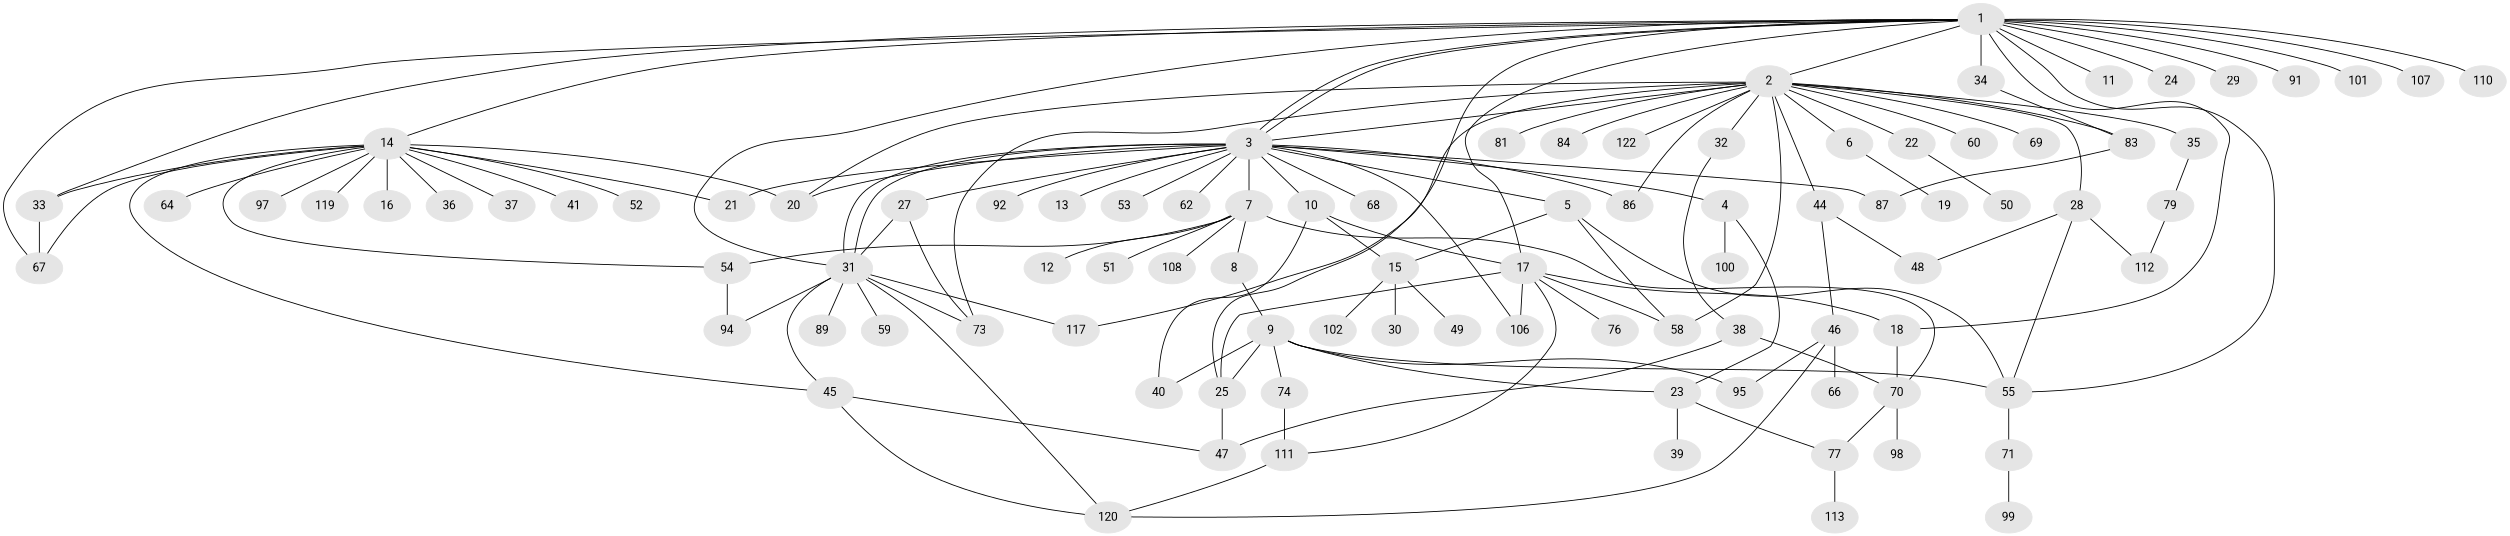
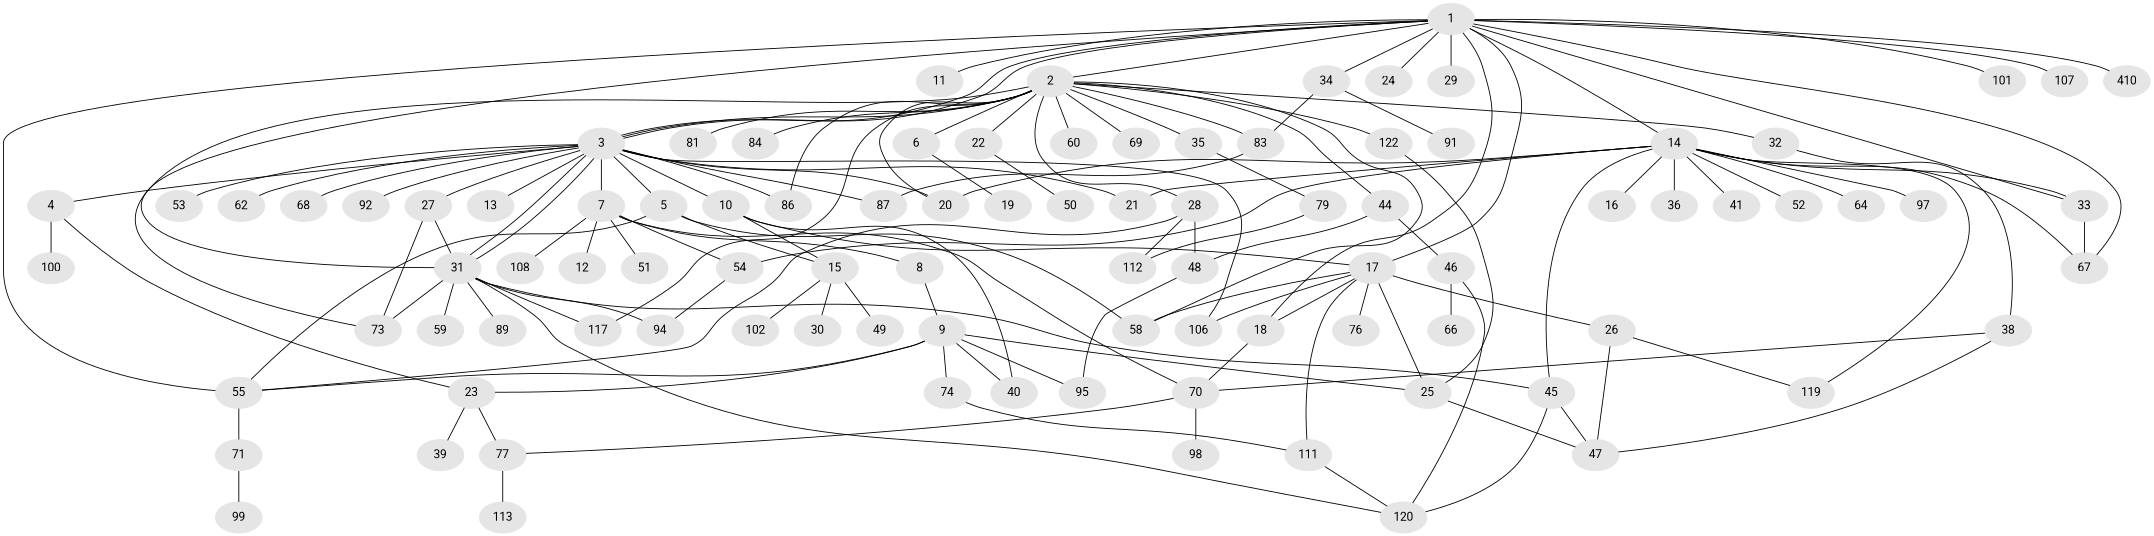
  graph {
    fontname=Roboto
    node [color=gray90 fontname=Roboto style=filled]
    edge [fontname=Roboto]
    1 [super="+61"]
    2 [super="+104"]
    3 [super="+42"]
    11
    14 [super="+78"]
    17 [super="+103"]
    18
    24
    25 [super="+72"]
    29
    31 [super="+80"]
    33
    34
    55 [super="+57"]
    67
    91
    101
    107
-   110
+   110 [label=410]
    6
    20 [super="+56"]
    22
    28 [super="+109"]
    32
    35
    44 [super="+90"]
    58
    60
    69
    73 [super="+123"]
    81
    83
    84
    86
    117
    122
    4
    5 [super="+65"]
    7 [super="+85"]
    10 [super="+43"]
    13
    21
    27 [super="+96"]
    53
    62
    68
    87
    92
    106
    54 [super="+88"]
    16
    36
-   37
    41
    45 [super="+75"]
    52
    64
    97
    119
+   26 [super="+115"]
    76
    111
    70 [super="+105"]
    47 [super="+116"]
    59
    89
    94
    120
    71
    19
    50
    48
    112
    38
    79
    46
    23 [super="+63"]
    100
    15 [super="+114"]
    8
    12
    51
    108
    40 [super="+93"]
    39
    77
    30
    49 [super="+82"]
    102
    9 [super="+118"]
    98
    74
    95
    113
    66 [super="+121"]
    99
    1 -- 2
    1 -- 3
    1 -- 3
    1 -- 11
    1 -- 14
    1 -- 17
    1 -- 18
    1 -- 24
-   1 -- 25
+   122 -- 25
    1 -- 29
    1 -- 31
    1 -- 33
    1 -- 34
    1 -- 55
    1 -- 67
-   1 -- 91
+   34 -- 91
    1 -- 101
    1 -- 107
    1 -- 110
    2 -- 3
    2 -- 6
    2 -- 20
    2 -- 22
    2 -- 28
    2 -- 32
    2 -- 35
    2 -- 44
    2 -- 58
    2 -- 60
    2 -- 69
    2 -- 73
    2 -- 81
    2 -- 83
    2 -- 84
    2 -- 86
    2 -- 117
    2 -- 122
    3 -- 31
    3 -- 31
    3 -- 20
    3 -- 86
    3 -- 4
    3 -- 5
    3 -- 7
    3 -- 10
    3 -- 13
    3 -- 21
    3 -- 27 [weight=2]
    3 -- 53
    3 -- 62
    3 -- 68
    3 -- 87
    3 -- 92
    3 -- 106
    14 -- 33
    14 -- 67
    14 -- 20
    14 -- 21
    14 -- 54
    14 -- 16 [weight=2]
    14 -- 36
-   14 -- 37
    14 -- 41
    14 -- 45
    14 -- 52
    14 -- 64
    14 -- 97
    14 -- 119
    17 -- 18
    17 -- 25
    17 -- 58
    17 -- 106
+   17 -- 26
    17 -- 76
    17 -- 111
    18 -- 70
    25 -- 47
    31 -- 73
    31 -- 117
    31 -- 45
    31 -- 59
    31 -- 89
    31 -- 94
    31 -- 120
    33 -- 67
    34 -- 83
    55 -- 71
    6 -- 19
    22 -- 50
    28 -- 55
    28 -- 48
    28 -- 112
    32 -- 38
    35 -- 79
    44 -- 48
    44 -- 46
    83 -- 87
    4 -- 23
    4 -- 100
    5 -- 55
    5 -- 58
    5 -- 15
    7 -- 54
    7 -- 70
    7 -- 8
    7 -- 12
    7 -- 51
    7 -- 108
    10 -- 17
    10 -- 15
    10 -- 40
    27 -- 31
    27 -- 73
    54 -- 94
    45 -- 47
    45 -- 120
+   26 -- 119
+   26 -- 47
    111 -- 120
    70 -- 77
    70 -- 98
    71 -- 99
-   46 -- 95
+   48 -- 95
    38 -- 70
    38 -- 47
    79 -- 112
    46 -- 120
    46 -- 66
    23 -- 39
    23 -- 77
    15 -- 30
    15 -- 49
    15 -- 102
    8 -- 9
    77 -- 113
    9 -- 25
    9 -- 55
    9 -- 23
    9 -- 40
    9 -- 74
    9 -- 95
    74 -- 111
  }
